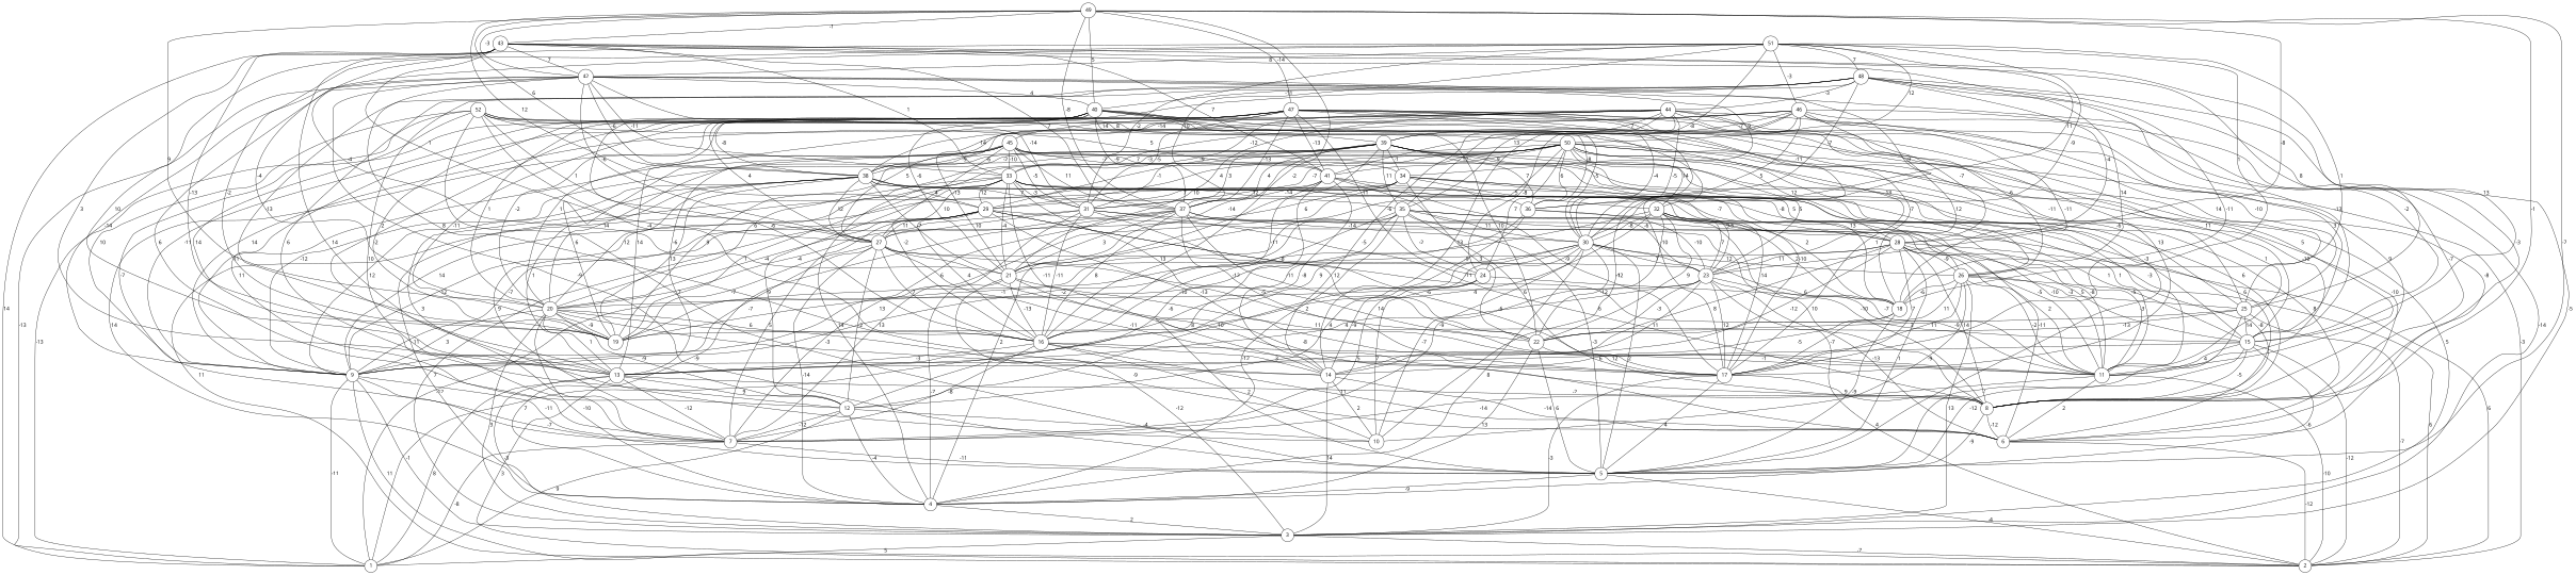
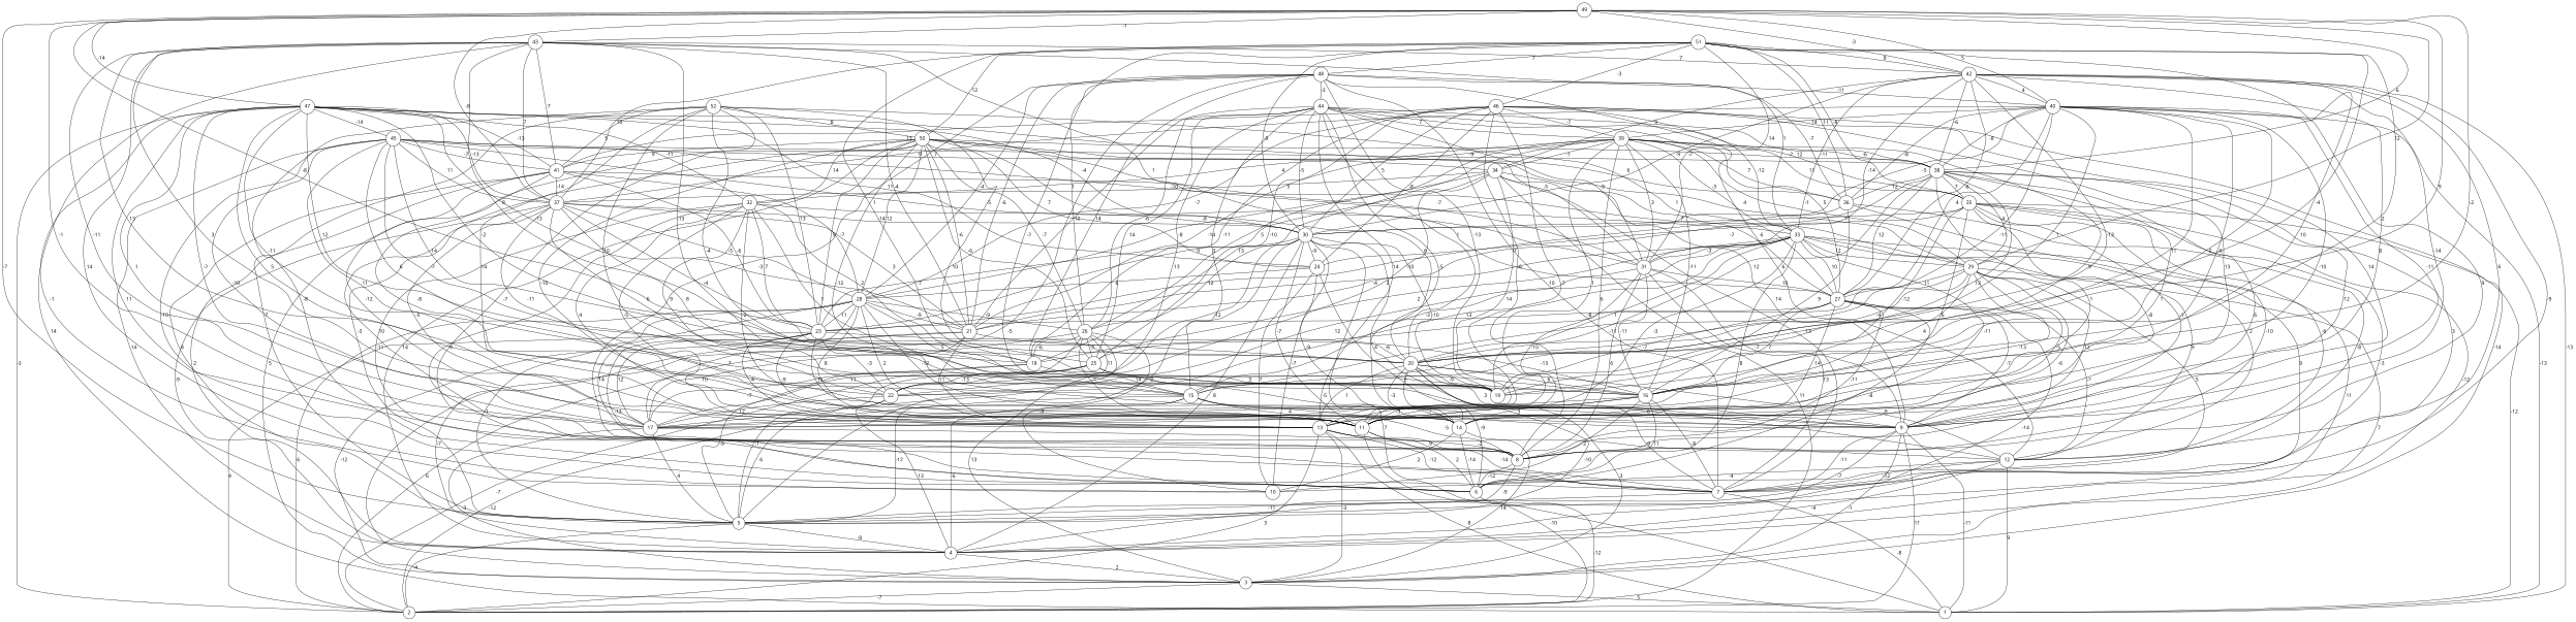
  graph {
    fontname="Open Sans"
    node [fontname="Open Sans" shape=circle]
    edge [fontname="Open Sans"]
    52
    5
    6
    7
    9
    13
    16
    22
    23
    27
    41
    50
    4
    2
    1
    3
    8
    12
    11
    10
    14
    17
    20
    19
    37
    28
    29
    26
    31
    36
    21
    24
    25
    32
    38
    30
    15
    18
    35
    51
    42
    46
    48
    40
    33
    34
    39
    44
    49
    43
    47
    45
    52 -- 5 [label=7]
    52 -- 6 [label=-8]
    52 -- 7 [label=-7]
    52 -- 9 [label=10]
    52 -- 13 [label=14]
    52 -- 16 [label=-4]
    52 -- 22 [label=10]
    52 -- 23 [label=13]
    52 -- 27 [label=1]
    52 -- 41 [label=5]
    52 -- 50 [label=8]
    5 -- 4 [label=-9]
    5 -- 2 [label=-4]
    6 -- 2 [label=-12]
    7 -- 5 [label=-11]
    7 -- 1 [label=-8]
    9 -- 5 [label=-7]
    9 -- 7 [label=-11]
    9 -- 2 [label=11]
    9 -- 1 [label=-11]
    9 -- 3 [label=-1]
    13 -- 7 [label=-12]
    13 -- 2 [label=3]
    13 -- 1 [label=8]
    13 -- 3 [label=-3]
    13 -- 8 [label=-2]
    13 -- 12 [label=9]
    16 -- 6 [label=11]
    16 -- 7 [label=-8]
    16 -- 13 [label=-3]
    16 -- 11 [label=-1]
    16 -- 10 [label=2]
    16 -- 14 [label=3]
    22 -- 5 [label=6]
    22 -- 4 [label=13]
    22 -- 17 [label=12]
    23 -- 6 [label=-13]
    23 -- 13 [label=4]
    23 -- 22 [label=-3]
    23 -- 2 [label=4]
    23 -- 11 [label=-9]
    23 -- 14 [label=11]
    23 -- 17 [label=12]
    23 -- 20 [label=-6]
    27 -- 6 [label=-8]
    27 -- 9 [label=-7]
    27 -- 16 [label=7]
    27 -- 23 [label=-8]
    27 -- 4 [label=-14]
    27 -- 8 [label=-11]
    27 -- 12 [label=-2]
    27 -- 11 [label=14]
    27 -- 19 [label=-7]
    41 -- 5 [label=8]
    41 -- 23 [label=-6]
    41 -- 4 [label=2]
    41 -- 14 [label=-8]
    41 -- 17 [label=-12]
    41 -- 37 [label=-14]
    41 -- 28 [label=-7]
    41 -- 29 [label=7]
    50 -- 5 [label=-3]
    50 -- 9 [label=-12]
    50 -- 23 [label=5]
    50 -- 41 [label=9]
    50 -- 4 [label=14]
    50 -- 3 [label=5]
    50 -- 11 [label=-10]
    50 -- 20 [label=6]
    50 -- 28 [label=12]
    50 -- 29 [label=4]
    50 -- 26 [label=-7]
    50 -- 31 [label=-7]
    50 -- 36 [label=6]
    50 -- 21 [label=-6]
    50 -- 24 [label=7]
    50 -- 25 [label=-6]
    50 -- 32 [label=14]
    50 -- 38 [label=-2]
    4 -- 3 [label=2]
    3 -- 2 [label=-7]
    3 -- 1 [label=5]
    8 -- 5 [label=-9]
    8 -- 6 [label=-12]
    12 -- 7 [label=-12]
    12 -- 4 [label=-4]
    12 -- 1 [label=9]
    12 -- 10 [label=-4]
    11 -- 6 [label=2]
    11 -- 7 [label=-14]
    11 -- 2 [label=-10]
    14 -- 6 [label=-14]
    14 -- 3 [label=14]
    14 -- 10 [label=2]
    17 -- 5 [label=4]
    17 -- 3 [label=-3]
    17 -- 8 [label=9]
    20 -- 6 [label=-9]
    20 -- 9 [label=3]
    20 -- 13 [label=1]
    20 -- 16 [label=6]
    20 -- 4 [label=-10]
    20 -- 3 [label=3]
    20 -- 12 [label=-9]
    20 -- 14 [label=-3]
    20 -- 19 [label=-9]
    37 -- 16 [label=8]
    37 -- 22 [label=-11]
    37 -- 4 [label=-9]
    37 -- 8 [label=10]
    37 -- 17 [label=-5]
    37 -- 20 [label=-4]
    37 -- 19 [label=6]
    37 -- 28 [label=-5]
    37 -- 21 [label=3]
    37 -- 30 [label=-14]
    28 -- 5 [label=1]
    28 -- 13 [label=8]
    28 -- 23 [label=11]
    28 -- 2 [label=6]
    28 -- 8 [label=14]
    28 -- 11 [label=2]
    28 -- 14 [label=-12]
    28 -- 17 [label=7]
    28 -- 26 [label=-9]
    28 -- 21 [label=-9]
    28 -- 15 [label=5]
    29 -- 7 [label=5]
    29 -- 9 [label=12]
    29 -- 16 [label=4]
    29 -- 27 [label=11]
    29 -- 3 [label=7]
    29 -- 8 [label=-6]
    29 -- 11 [label=-5]
    29 -- 17 [label=-13]
    29 -- 20 [label=-4]
    29 -- 15 [label=-11]
    26 -- 22 [label=11]
    26 -- 2 [label=6]
    26 -- 3 [label=13]
    26 -- 11 [label=-2]
    26 -- 10 [label=-9]
    26 -- 17 [label=11]
    26 -- 25 [label=-3]
    26 -- 18 [label=-6]
    31 -- 7 [label=13]
    31 -- 9 [label=-7]
    31 -- 16 [label=-11]
    31 -- 22 [label=12]
    31 -- 27 [label=10]
    31 -- 8 [label=6]
    31 -- 11 [label=-10]
    36 -- 6 [label=-8]
    36 -- 16 [label=9]
    36 -- 23 [label=-10]
    36 -- 12 [label=2]
    21 -- 16 [label=-13]
    21 -- 4 [label=-7]
    21 -- 3 [label=-12]
    21 -- 11 [label=11]
    21 -- 17 [label=10]
    24 -- 7 [label=5]
    24 -- 10 [label=7]
    24 -- 14 [label=-9]
-   24 -- 18 [label=6]
+   24 -- 28 [label=6]
    25 -- 5 [label=-1]
    25 -- 22 [label=-13]
    25 -- 2 [label=-7]
    25 -- 19 [label=3]
    25 -- 15 [label=14]
    32 -- 6 [label=-11]
    32 -- 7 [label=-9]
    32 -- 9 [label=-2]
    32 -- 13 [label=4]
    32 -- 22 [label=9]
    32 -- 23 [label=7]
    32 -- 11 [label=-5]
    32 -- 30 [label=-8]
    32 -- 15 [label=1]
    32 -- 18 [label=2]
    38 -- 7 [label=3]
    38 -- 9 [label=12]
    38 -- 13 [label=1]
    38 -- 27 [label=12]
    38 -- 8 [label=6]
    38 -- 11 [label=1]
    38 -- 20 [label=12]
    38 -- 19 [label=13]
    38 -- 29 [label=4]
    38 -- 36 [label=12]
    38 -- 21 [label=-7]
    38 -- 35 [label=7]
    30 -- 5 [label=2]
    30 -- 22 [label=-12]
    30 -- 23 [label=7]
    30 -- 4 [label=8]
    30 -- 1 [label=7]
    30 -- 12 [label=4]
    30 -- 11 [label=-7]
    30 -- 10 [label=-7]
    30 -- 19 [label=-10]
    30 -- 26 [label=12]
    30 -- 24 [label=-9]
    15 -- 5 [label=-12]
    15 -- 9 [label=6]
    15 -- 4 [label=-6]
    15 -- 2 [label=-12]
    15 -- 8 [label=-5]
    15 -- 11 [label=4]
    18 -- 5 [label=-9]
    18 -- 14 [label=-5]
    18 -- 17 [label=-7]
    35 -- 5 [label=-3]
    35 -- 9 [label=-1]
    35 -- 16 [label=-12]
    35 -- 4 [label=-12]
    35 -- 1 [label=-12]
    35 -- 8 [label=-10]
    35 -- 12 [label=-6]
    35 -- 11 [label=-8]
    35 -- 17 [label=6]
    35 -- 24 [label=-2]
    35 -- 30 [label=11]
    51 -- 13 [label=10]
    51 -- 50 [label=12]
    51 -- 20 [label=-4]
    51 -- 19 [label=-2]
    51 -- 37 [label=10]
    51 -- 26 [label=1]
    51 -- 31 [label=-2]
    51 -- 36 [label=11]
    51 -- 30 [label=-9]
    51 -- 18 [label=1]
    51 -- 35 [label=-8]
    51 -- 42 [label=8]
    51 -- 46 [label=-3]
    51 -- 48 [label=7]
    42 -- 5 [label=-9]
    42 -- 9 [label=-14]
    42 -- 27 [label=-6]
    42 -- 1 [label=-13]
    42 -- 12 [label=6]
    42 -- 14 [label=8]
    42 -- 31 [label=-14]
    42 -- 38 [label=-6]
    42 -- 30 [label=-9]
    42 -- 15 [label=-13]
    42 -- 40 [label=4]
    42 -- 33 [label=-11]
    42 -- 34 [label=9]
    46 -- 9 [label=14]
    46 -- 13 [label=-6]
    46 -- 41 [label=13]
    46 -- 3 [label=-14]
    46 -- 8 [label=-7]
    46 -- 14 [label=13]
    46 -- 28 [label=-7]
    46 -- 24 [label=-8]
    46 -- 25 [label=-10]
    46 -- 30 [label=5]
    46 -- 18 [label=-11]
    46 -- 33 [label=-12]
    46 -- 39 [label=-7]
    48 -- 7 [label=10]
    48 -- 3 [label=-5]
    48 -- 8 [label=-3]
    48 -- 12 [label=6]
    48 -- 19 [label=-13]
    48 -- 28 [label=-4]
    48 -- 36 [label=-7]
    48 -- 21 [label=-6]
    48 -- 15 [label=-2]
    48 -- 18 [label=14]
    48 -- 40 [label=-11]
    48 -- 44 [label=-3]
    40 -- 9 [label=-11]
    40 -- 16 [label=-6]
    40 -- 27 [label=4]
    40 -- 1 [label=-13]
    40 -- 8 [label=9]
    40 -- 17 [label=-10]
    40 -- 20 [label=1]
    40 -- 19 [label=2]
    40 -- 37 [label=-9]
    40 -- 36 [label=-8]
    40 -- 25 [label=-11]
    40 -- 38 [label=-8]
    40 -- 30 [label=-5]
    40 -- 15 [label=11]
    40 -- 39 [label=14]
    33 -- 6 [label=8]
    33 -- 7 [label=9]
    33 -- 22 [label=13]
    33 -- 27 [label=10]
    33 -- 4 [label=11]
    33 -- 12 [label=9]
    33 -- 11 [label=-3]
    33 -- 14 [label=-11]
    33 -- 19 [label=1]
    33 -- 29 [label=12]
    33 -- 31 [label=-3]
    33 -- 21 [label=-4]
    33 -- 15 [label=-3]
    33 -- 18 [label=2]
    34 -- 7 [label=13]
    34 -- 9 [label=14]
    34 -- 22 [label=3]
    34 -- 23 [label=9]
    34 -- 27 [label=6]
    34 -- 2 [label=11]
    34 -- 17 [label=14]
    34 -- 28 [label=-8]
    34 -- 32 [label=5]
    39 -- 16 [label=-11]
    39 -- 8 [label=6]
    39 -- 11 [label=1]
    39 -- 19 [label=9]
    39 -- 37 [label=4]
    39 -- 29 [label=-1]
    39 -- 26 [label=5]
    39 -- 31 [label=3]
    39 -- 36 [label=7]
    39 -- 21 [label=-14]
    39 -- 38 [label=-6]
    39 -- 18 [label=13]
    39 -- 35 [label=11]
    39 -- 33 [label=-3]
    39 -- 34 [label=-1]
    44 -- 13 [label=14]
    44 -- 27 [label=5]
    44 -- 14 [label=-5]
    44 -- 17 [label=13]
    44 -- 20 [label=1]
    44 -- 26 [label=-6]
    44 -- 31 [label=-9]
    44 -- 21 [label=10]
    44 -- 25 [label=14]
    44 -- 38 [label=14]
    44 -- 30 [label=-5]
    44 -- 15 [label=3]
    44 -- 35 [label=12]
    44 -- 39 [label=7]
    49 -- 5 [label=-7]
    49 -- 16 [label=-2]
    49 -- 23 [label=-8]
    49 -- 8 [label=-1]
    49 -- 20 [label=9]
    49 -- 37 [label=-8]
    49 -- 29 [label=12]
    49 -- 38 [label=6]
    49 -- 42 [label=-3]
    49 -- 40 [label=5]
    49 -- 43 [label=-1]
    49 -- 47 [label=-14]
    43 -- 13 [label=3]
    43 -- 27 [label=1]
    43 -- 41 [label=7]
    43 -- 1 [label=14]
    43 -- 10 [label=14]
    43 -- 17 [label=-11]
    43 -- 19 [label=-13]
    43 -- 37 [label=7]
    43 -- 21 [label=-4]
    43 -- 25 [label=8]
    43 -- 15 [label=13]
    43 -- 42 [label=7]
    43 -- 33 [label=1]
    47 -- 7 [label=11]
    47 -- 13 [label=-2]
    47 -- 41 [label=-13]
    47 -- 2 [label=-3]
    47 -- 11 [label=5]
    47 -- 10 [label=-1]
    47 -- 17 [label=1]
    47 -- 20 [label=-2]
    47 -- 19 [label=-11]
    47 -- 37 [label=-13]
    47 -- 31 [label=-5]
    47 -- 21 [label=-13]
    47 -- 24 [label=11]
    47 -- 32 [label=-11]
    47 -- 30 [label=-4]
    47 -- 18 [label=12]
    47 -- 45 [label=-14]
    45 -- 6 [label=-10]
    45 -- 9 [label=11]
    45 -- 16 [label=-2]
    45 -- 41 [label=-7]
    45 -- 4 [label=14]
    45 -- 17 [label=-10]
    45 -- 20 [label=14]
    45 -- 19 [label=6]
    45 -- 37 [label=11]
    45 -- 31 [label=-5]
    45 -- 38 [label=-9]
    45 -- 33 [label=-10]
    45 -- 34 [label=7]
  }
